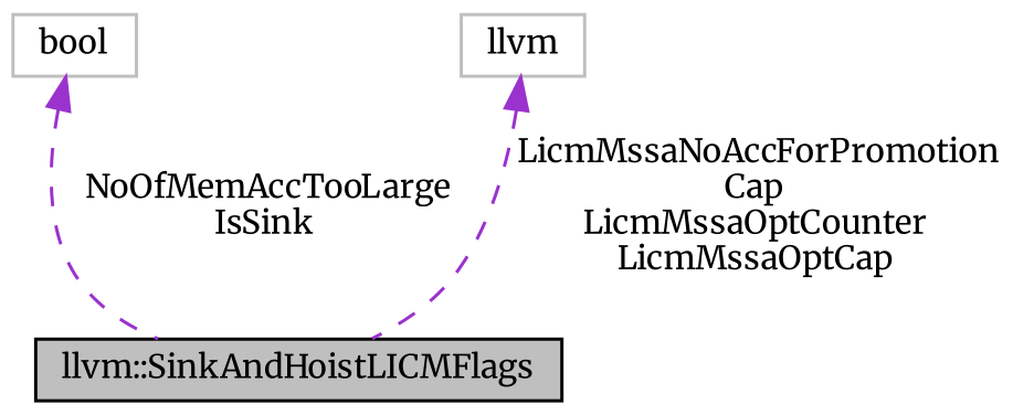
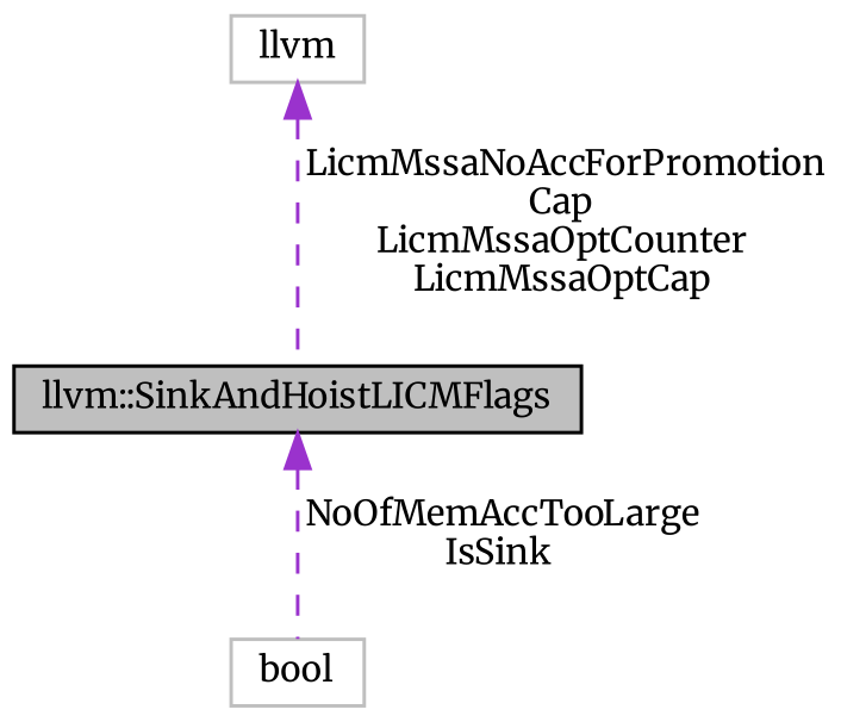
  digraph {
    fontname=Merriweather
    node [color=grey75 fontname=Merriweather fontsize=10 shape=record]
    edge [color=darkorchid3 dir=back fontname=Merriweather fontsize=10 labelfontname=Helvetica labelfontsize=10 style=dashed]
    n1 [color=black fillcolor=grey75 fontcolor=black height=0.2 label="llvm::SinkAndHoistLICMFlags" style=filled width=0.4]
    n2 [height=0.2 label=bool width=0.4]
    n3 [height=0.2 label=llvm width=0.4]
-   n2 -> n1 [label=" NoOfMemAccTooLarge\nIsSink"]
+   n1 -> n2 [label=" NoOfMemAccTooLarge\nIsSink"]
    n3 -> n1 [label=" LicmMssaNoAccForPromotion\lCap\nLicmMssaOptCounter\nLicmMssaOptCap"]
  }
